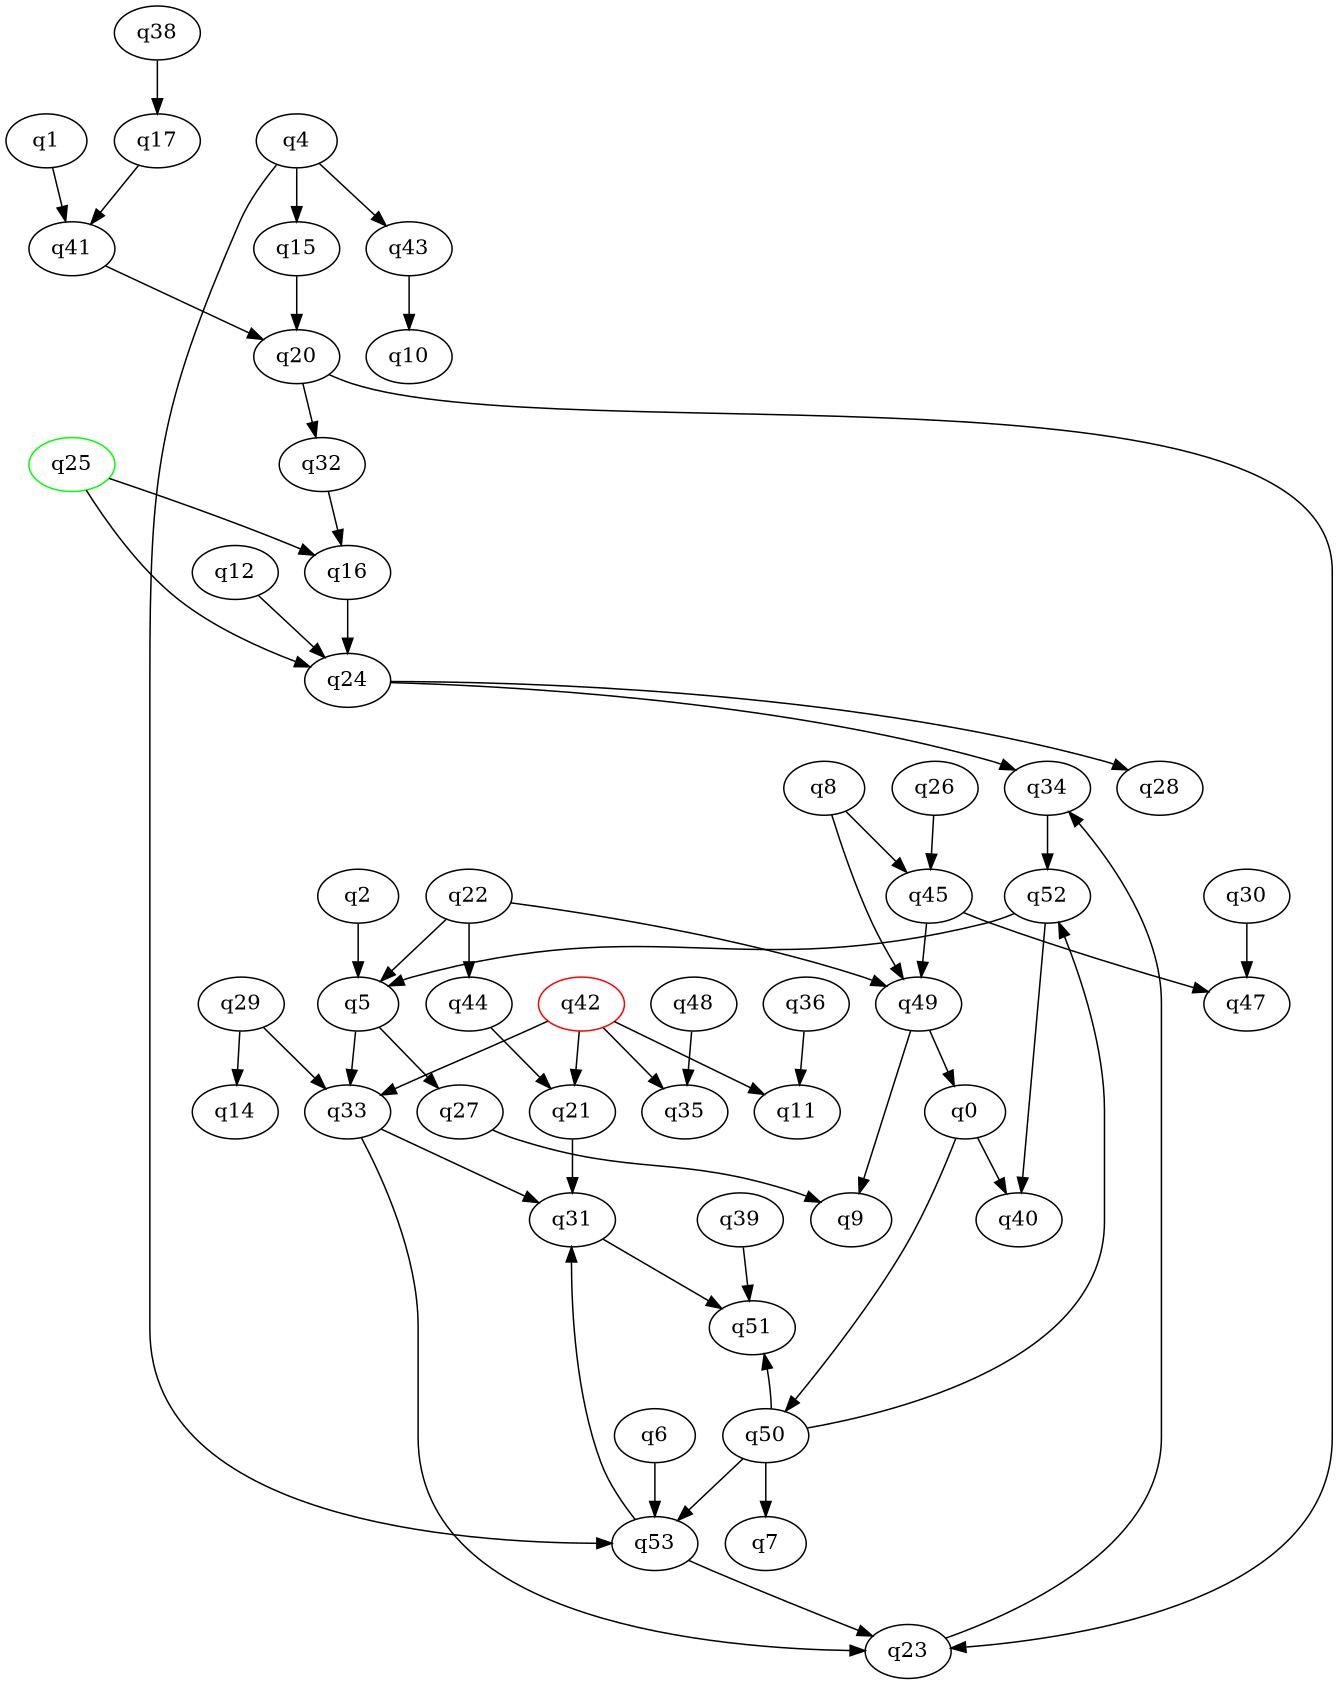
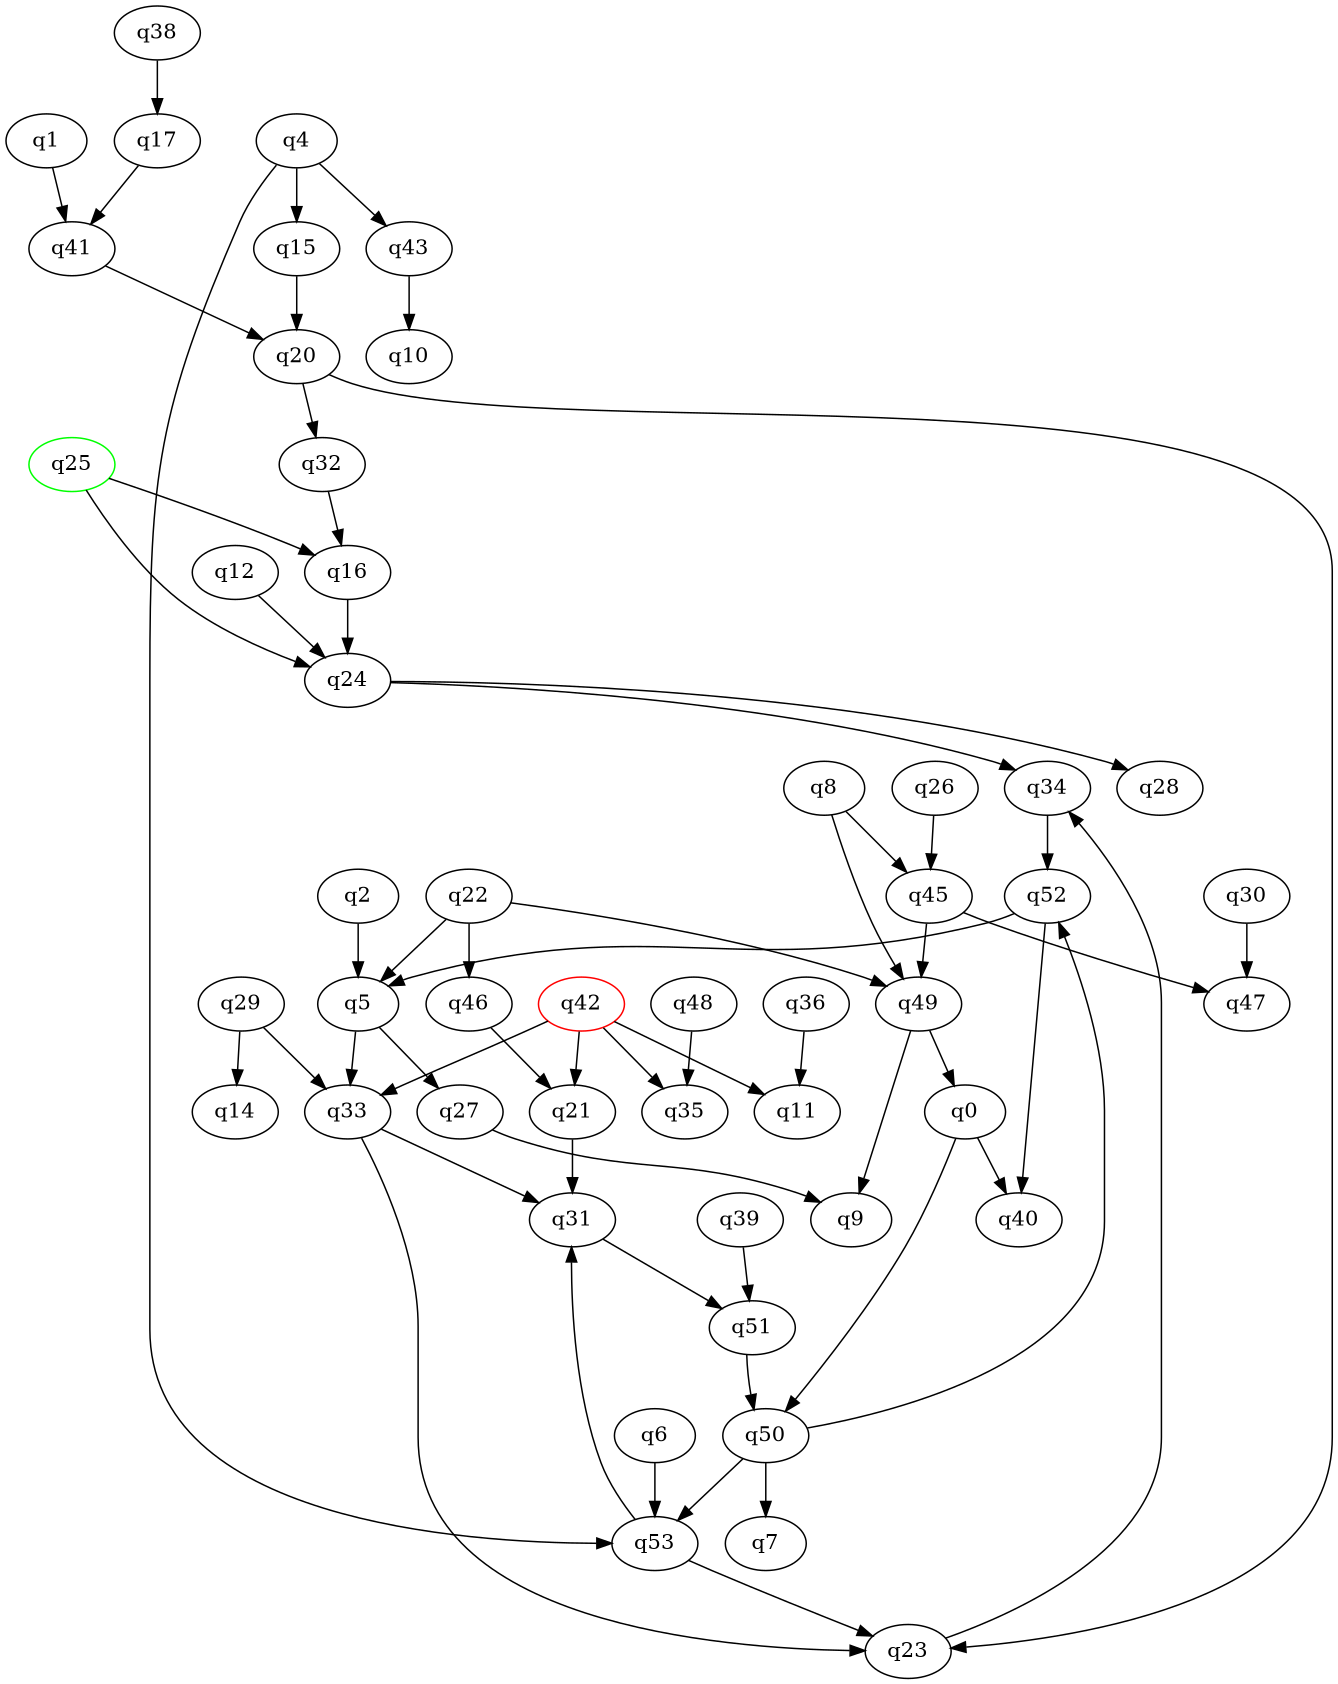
  digraph {
    q25 [color=green initial=1]
    q24
    q16
    q34
    q28
    q42 [color=red final=1]
    q35
    q33
    q21
    q11
    q23
    q31
    q0
    q40
    q50
    q53
    q51
    q52
    q7
    q5
    q1
    q41
    q20
    q32
    q2
    q27
    q9
    q4
    q15
    q43
    q10
    q6
    q8
    q45
    q49
    q47
    q12
    q17
    q22
-   q46 [label=q44]
+   q46
    q26
    q29
    q14
    q30
    q36
    q38
    q39
    q48
    q25 -> q24
    q25 -> q16
    q24 -> q34
    q24 -> q28
    q16 -> q24
    q34 -> q52
    q42 -> q35
    q42 -> q33
    q42 -> q21
    q42 -> q11
    q33 -> q23
    q33 -> q31
    q21 -> q31
    q23 -> q34
    q31 -> q51
    q0 -> q40
    q0 -> q50
    q50 -> q53
-   q50 -> q51
+   q51 -> q50
    q50 -> q52
    q50 -> q7
    q53 -> q23
    q53 -> q31
    q52 -> q40
    q52 -> q5
    q5 -> q33
    q5 -> q27
    q1 -> q41
    q41 -> q20
    q20 -> q23
    q20 -> q32
    q32 -> q16
    q2 -> q5
    q27 -> q9
    q4 -> q53
    q4 -> q15
    q4 -> q43
    q15 -> q20
    q43 -> q10
    q6 -> q53
    q8 -> q45
    q8 -> q49
    q45 -> q49
    q45 -> q47
    q49 -> q0
    q49 -> q9
    q12 -> q24
    q17 -> q41
    q22 -> q5
    q22 -> q49
    q22 -> q46
    q46 -> q21
    q26 -> q45
    q29 -> q33
    q29 -> q14
    q30 -> q47
    q36 -> q11
    q38 -> q17
    q39 -> q51
    q48 -> q35
  }
